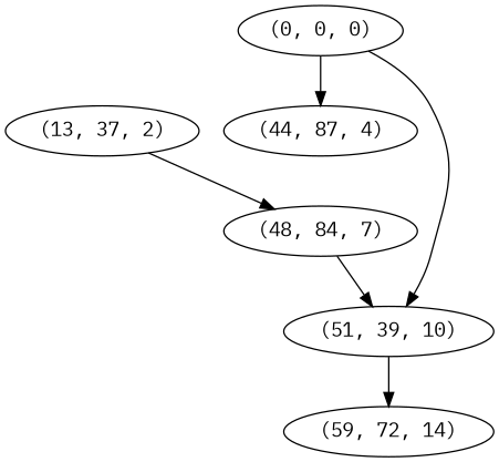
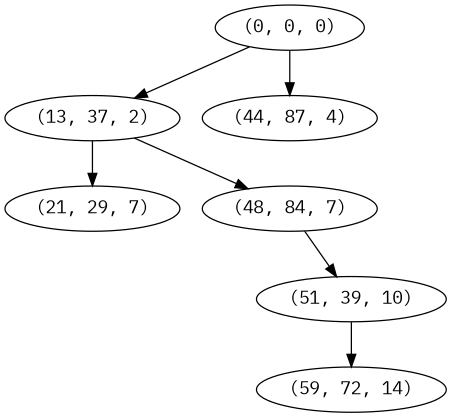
  digraph {
    fontname="IBM Plex Mono"
    node [fontname="IBM Plex Mono"]
    edge [fontname="IBM Plex Mono"]
    "(0, 0, 0)"
    "(13, 37, 2)"
    "(44, 87, 4)"
+   "(21, 29, 7)"
    "(48, 84, 7)"
    n6 [label="(51, 39, 10)"]
    "(59, 72, 14)"
-   "(0, 0, 0)" -> n6
+   "(0, 0, 0)" -> "(13, 37, 2)"
    "(0, 0, 0)" -> "(44, 87, 4)"
+   "(13, 37, 2)" -> "(21, 29, 7)"
    "(13, 37, 2)" -> "(48, 84, 7)"
    "(48, 84, 7)" -> n6
    n6 -> "(59, 72, 14)"
  }
